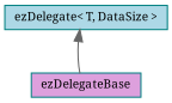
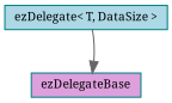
  digraph {
    fontname="Noto Serif"
    node [color=teal fontname="Noto Serif" fontsize=10 shape=record style=filled]
    n1 [fillcolor=lightblue fontcolor=black height=0.2 label="ezDelegate\< T, DataSize \>" width=0.4]
    n2 [fillcolor=plum height=0.2 label=ezDelegateBase width=0.4]
-   n1 -> n2 [color=gray40 dir=back fontname="Noto Serif" fontsize=10 labelfontname=Helvetica labelfontsize=10 style=solid]
+   n2 -> n1 [color=gray40 dir=back fontname="Noto Serif" fontsize=10 labelfontname=Helvetica labelfontsize=10 style=solid]
  }
